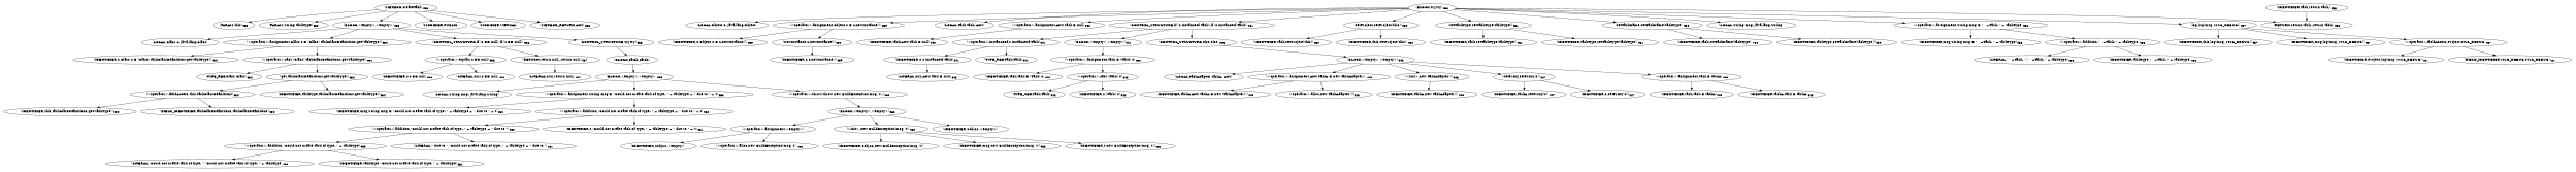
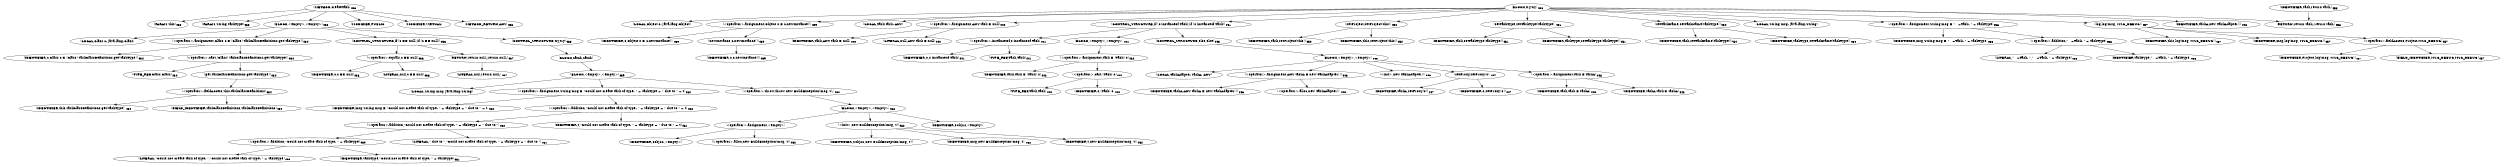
  digraph {
    n1 [label=<(METHOD,createTask)<SUB>433</SUB>>]
    n2 [label=<(PARAM,this)<SUB>433</SUB>>]
    n3 [label=<(PARAM,String taskType)<SUB>433</SUB>>]
    n4 [label=<(BLOCK,&lt;empty&gt;,&lt;empty&gt;)<SUB>433</SUB>>]
    n5 [label=<(MODIFIER,PUBLIC)>]
    n6 [label=<(MODIFIER,VIRTUAL)>]
    n7 [label=<(METHOD_RETURN,ANY)<SUB>433</SUB>>]
    n8 [label=<(LOCAL,Class c: java.lang.Class)>]
    n9 [label=<(&lt;operator&gt;.assignment,Class c = (Class) taskClassDefinitions.get(taskType))<SUB>434</SUB>>]
    n10 [label=<(CONTROL_STRUCTURE,if (c == null),if (c == null))<SUB>436</SUB>>]
    n11 [label=<(CONTROL_STRUCTURE,try,try)<SUB>438</SUB>>]
    n12 [label=<(IDENTIFIER,c,Class c = (Class) taskClassDefinitions.get(taskType))<SUB>434</SUB>>]
    n13 [label=<(&lt;operator&gt;.cast,(Class) taskClassDefinitions.get(taskType))<SUB>434</SUB>>]
    n14 [label=<(&lt;operator&gt;.equals,c == null)<SUB>436</SUB>>]
    n15 [label=<(RETURN,return null;,return null;)<SUB>437</SUB>>]
    n16 [label=<(BLOCK,catch,catch)>]
    n17 [label=<(TYPE_REF,Class,Class)<SUB>434</SUB>>]
    n18 [label=<(get,taskClassDefinitions.get(taskType))<SUB>434</SUB>>]
    n19 [label=<(&lt;operator&gt;.fieldAccess,this.taskClassDefinitions)<SUB>434</SUB>>]
-   n20 [label=<(IDENTIFIER,taskType,taskClassDefinitions.get(taskType))<SUB>434</SUB>>]
    n21 [label=<(IDENTIFIER,this,taskClassDefinitions.get(taskType))<SUB>434</SUB>>]
    n22 [label=<(FIELD_IDENTIFIER,taskClassDefinitions,taskClassDefinitions)<SUB>434</SUB>>]
    n23 [label=<(IDENTIFIER,c,c == null)<SUB>436</SUB>>]
    n24 [label=<(LITERAL,null,c == null)<SUB>436</SUB>>]
    n25 [label=<(LITERAL,null,return null;)<SUB>437</SUB>>]
    n26 [label=<(BLOCK,try,try)<SUB>438</SUB>>]
    n27 [label=<(LOCAL,Object o: java.lang.Object)>]
    n28 [label=<(&lt;operator&gt;.assignment,Object o = c.newInstance())<SUB>439</SUB>>]
    n29 [label=<(LOCAL,Task task: ANY)>]
    n30 [label=<(&lt;operator&gt;.assignment,ANY task = null)<SUB>440</SUB>>]
    n31 [label=<(CONTROL_STRUCTURE,if (o instanceof Task),if (o instanceof Task))<SUB>441</SUB>>]
    n32 [label=<(setProject,setProject(this))<SUB>450</SUB>>]
    n33 [label=<(setTaskType,setTaskType(taskType))<SUB>451</SUB>>]
    n34 [label=<(setTaskName,setTaskName(taskType))<SUB>454</SUB>>]
    n35 [label=<(LOCAL,String msg: java.lang.String)>]
    n36 [label=<(&lt;operator&gt;.assignment,String msg = &quot;   +Task: &quot; + taskType)<SUB>456</SUB>>]
    n37 [label=<(log,log(msg, MSG_DEBUG))<SUB>457</SUB>>]
    n38 [label=<(RETURN,return task;,return task;)<SUB>458</SUB>>]
    n39 [label=<(BLOCK,&lt;empty&gt;,&lt;empty&gt;)<SUB>459</SUB>>]
    n40 [label=<(IDENTIFIER,o,Object o = c.newInstance())<SUB>439</SUB>>]
    n41 [label=<(newInstance,c.newInstance())<SUB>439</SUB>>]
    n42 [label=<(IDENTIFIER,task,ANY task = null)<SUB>440</SUB>>]
    n43 [label=<(LITERAL,null,ANY task = null)<SUB>440</SUB>>]
    n44 [label=<(&lt;operator&gt;.instanceOf,o instanceof Task)<SUB>441</SUB>>]
    n45 [label=<(BLOCK,&lt;empty&gt;,&lt;empty&gt;)<SUB>441</SUB>>]
    n46 [label=<(CONTROL_STRUCTURE,else,else)<SUB>443</SUB>>]
    n47 [label=<(IDENTIFIER,task,setProject(this))<SUB>450</SUB>>]
    n48 [label=<(IDENTIFIER,this,setProject(this))<SUB>450</SUB>>]
    n49 [label=<(IDENTIFIER,task,setTaskType(taskType))<SUB>451</SUB>>]
    n50 [label=<(IDENTIFIER,taskType,setTaskType(taskType))<SUB>451</SUB>>]
    n51 [label=<(IDENTIFIER,task,setTaskName(taskType))<SUB>754</SUB>>]
    n52 [label=<(IDENTIFIER,taskType,setTaskName(taskType))<SUB>454</SUB>>]
    n53 [label=<(IDENTIFIER,msg,String msg = &quot;   +Task: &quot; + taskType)<SUB>456</SUB>>]
    n54 [label=<(&lt;operator&gt;.addition,&quot;   +Task: &quot; + taskType)<SUB>456</SUB>>]
    n55 [label=<(IDENTIFIER,this,log(msg, MSG_DEBUG))<SUB>457</SUB>>]
    n56 [label=<(IDENTIFIER,msg,log(msg, MSG_DEBUG))<SUB>457</SUB>>]
    n57 [label=<(&lt;operator&gt;.fieldAccess,Project.MSG_DEBUG)<SUB>457</SUB>>]
    n58 [label=<(IDENTIFIER,c,c.newInstance())<SUB>439</SUB>>]
    n59 [label=<(IDENTIFIER,o,o instanceof Task)<SUB>441</SUB>>]
    n60 [label=<(TYPE_REF,Task,Task)<SUB>441</SUB>>]
    n61 [label=<(&lt;operator&gt;.assignment,task = (Task) o)<SUB>432</SUB>>]
    n62 [label=<(BLOCK,&lt;empty&gt;,&lt;empty&gt;)<SUB>443</SUB>>]
    n63 [label=<(IDENTIFIER,task,task = (Task) o)<SUB>442</SUB>>]
    n64 [label=<(&lt;operator&gt;.cast,(Task) o)<SUB>442</SUB>>]
    n65 [label=<(TYPE_REF,Task,Task)<SUB>442</SUB>>]
    n66 [label=<(IDENTIFIER,o,(Task) o)<SUB>442</SUB>>]
    n67 [label=<(LOCAL,TaskAdapter taskA: ANY)>]
    n68 [label=<(&lt;operator&gt;.assignment,ANY taskA = new TaskAdapter())<SUB>446</SUB>>]
    n69 [label=<(&lt;init&gt;,new TaskAdapter())<SUB>446</SUB>>]
    n70 [label=<(setProxy,setProxy(o))<SUB>447</SUB>>]
    n71 [label=<(&lt;operator&gt;.assignment,task = taskA)<SUB>448</SUB>>]
    n72 [label=<(IDENTIFIER,taskA,ANY taskA = new TaskAdapter())<SUB>446</SUB>>]
    n73 [label=<(&lt;operator&gt;.alloc,new TaskAdapter())<SUB>446</SUB>>]
    n74 [label=<(IDENTIFIER,taskA,new TaskAdapter())<SUB>446</SUB>>]
    n75 [label=<(IDENTIFIER,taskA,setProxy(o))<SUB>447</SUB>>]
    n76 [label=<(IDENTIFIER,o,setProxy(o))<SUB>447</SUB>>]
    n77 [label=<(IDENTIFIER,task,task = taskA)<SUB>448</SUB>>]
    n78 [label=<(IDENTIFIER,taskA,task = taskA)<SUB>448</SUB>>]
    n79 [label=<(LITERAL,&quot;   +Task: &quot;,&quot;   +Task: &quot; + taskType)<SUB>456</SUB>>]
    n80 [label=<(IDENTIFIER,taskType,&quot;   +Task: &quot; + taskType)<SUB>456</SUB>>]
    n81 [label=<(IDENTIFIER,Project,log(msg, MSG_DEBUG))<SUB>457</SUB>>]
    n82 [label=<(FIELD_IDENTIFIER,MSG_DEBUG,MSG_DEBUG)<SUB>457</SUB>>]
    n83 [label=<(IDENTIFIER,task,return task;)<SUB>458</SUB>>]
    n84 [label=<(LOCAL,String msg: java.lang.String)>]
    n85 [label=<(&lt;operator&gt;.assignment,String msg = &quot;Could not create task of type: &quot; + taskType + &quot; due to &quot; + t)<SUB>460</SUB>>]
    n86 [label=<(&lt;operator&gt;.throw,throw new BuildException(msg, t);)<SUB>462</SUB>>]
    n87 [label=<(IDENTIFIER,msg,String msg = &quot;Could not create task of type: &quot; + taskType + &quot; due to &quot; + t)<SUB>460</SUB>>]
    n88 [label=<(&lt;operator&gt;.addition,&quot;Could not create task of type: &quot; + taskType + &quot; due to &quot; + t)<SUB>460</SUB>>]
    n89 [label=<(BLOCK,&lt;empty&gt;,&lt;empty&gt;)<SUB>462</SUB>>]
    n90 [label=<(&lt;operator&gt;.addition,&quot;Could not create task of type: &quot; + taskType + &quot; due to &quot;)<SUB>460</SUB>>]
    n91 [label=<(IDENTIFIER,t,&quot;Could not create task of type: &quot; + taskType + &quot; due to &quot; + t)<SUB>461</SUB>>]
    n92 [label=<(&lt;operator&gt;.addition,&quot;Could not create task of type: &quot; + taskType)<SUB>460</SUB>>]
    n93 [label=<(LITERAL,&quot; due to &quot;,&quot;Could not create task of type: &quot; + taskType + &quot; due to &quot;)<SUB>461</SUB>>]
    n94 [label=<(LITERAL,&quot;Could not create task of type: &quot;,&quot;Could not create task of type: &quot; + taskType)<SUB>460</SUB>>]
    n95 [label=<(IDENTIFIER,taskType,&quot;Could not create task of type: &quot; + taskType)<SUB>461</SUB>>]
    n96 [label=<(&lt;operator&gt;.assignment,&lt;empty&gt;)>]
    n97 [label=<(&lt;init&gt;,new BuildException(msg, t))<SUB>462</SUB>>]
    n98 [label=<(IDENTIFIER,$obj22,&lt;empty&gt;)>]
    n99 [label=<(IDENTIFIER,$obj22,&lt;empty&gt;)>]
    n100 [label=<(&lt;operator&gt;.alloc,new BuildException(msg, t))<SUB>462</SUB>>]
    n101 [label=<(IDENTIFIER,$obj22,new BuildException(msg, t))>]
    n102 [label=<(IDENTIFIER,msg,new BuildException(msg, t))<SUB>462</SUB>>]
    n103 [label=<(IDENTIFIER,t,new BuildException(msg, t))<SUB>462</SUB>>]
    n1 -> n2
    n1 -> n3
    n1 -> n4
    n1 -> n5
    n1 -> n6
    n1 -> n7
    n4 -> n8
    n4 -> n9
    n4 -> n10
    n4 -> n11
    n9 -> n12
    n9 -> n13
    n10 -> n14
    n10 -> n15
    n11 -> n16
    n13 -> n17
    n13 -> n18
    n14 -> n23
    n14 -> n24
    n15 -> n25
    n16 -> n39
    n18 -> n19
-   n18 -> n20
    n19 -> n21
    n19 -> n22
    n26 -> n27
    n26 -> n28
    n26 -> n29
    n26 -> n30
    n26 -> n31
    n26 -> n32
    n26 -> n33
    n26 -> n34
    n26 -> n35
    n26 -> n36
    n26 -> n37
    n26 -> n38
    n28 -> n40
    n28 -> n41
    n30 -> n42
-   n59 -> n43
+   n30 -> n43
    n31 -> n44
    n31 -> n45
    n31 -> n46
    n32 -> n47
    n32 -> n48
    n33 -> n49
    n33 -> n50
    n34 -> n51
    n34 -> n52
    n36 -> n53
    n36 -> n54
    n37 -> n55
    n37 -> n56
    n37 -> n57
    n39 -> n84
    n39 -> n85
    n39 -> n86
    n41 -> n58
    n44 -> n59
    n44 -> n60
    n45 -> n61
    n46 -> n62
    n54 -> n79
    n54 -> n80
    n57 -> n81
    n57 -> n82
    n61 -> n63
    n61 -> n64
    n62 -> n67
    n62 -> n68
    n62 -> n69
    n62 -> n70
    n62 -> n71
    n64 -> n65
    n64 -> n66
    n68 -> n72
    n68 -> n73
-   n69 -> n74
+   n26 -> n74
    n70 -> n75
    n70 -> n76
    n71 -> n77
    n71 -> n78
    n83 -> n38
    n85 -> n87
    n85 -> n88
    n86 -> n89
    n88 -> n90
    n88 -> n91
    n89 -> n96
    n89 -> n97
    n89 -> n98
    n90 -> n92
    n90 -> n93
    n92 -> n94
    n92 -> n95
    n96 -> n99
    n96 -> n100
    n97 -> n101
    n97 -> n102
    n97 -> n103
  }
